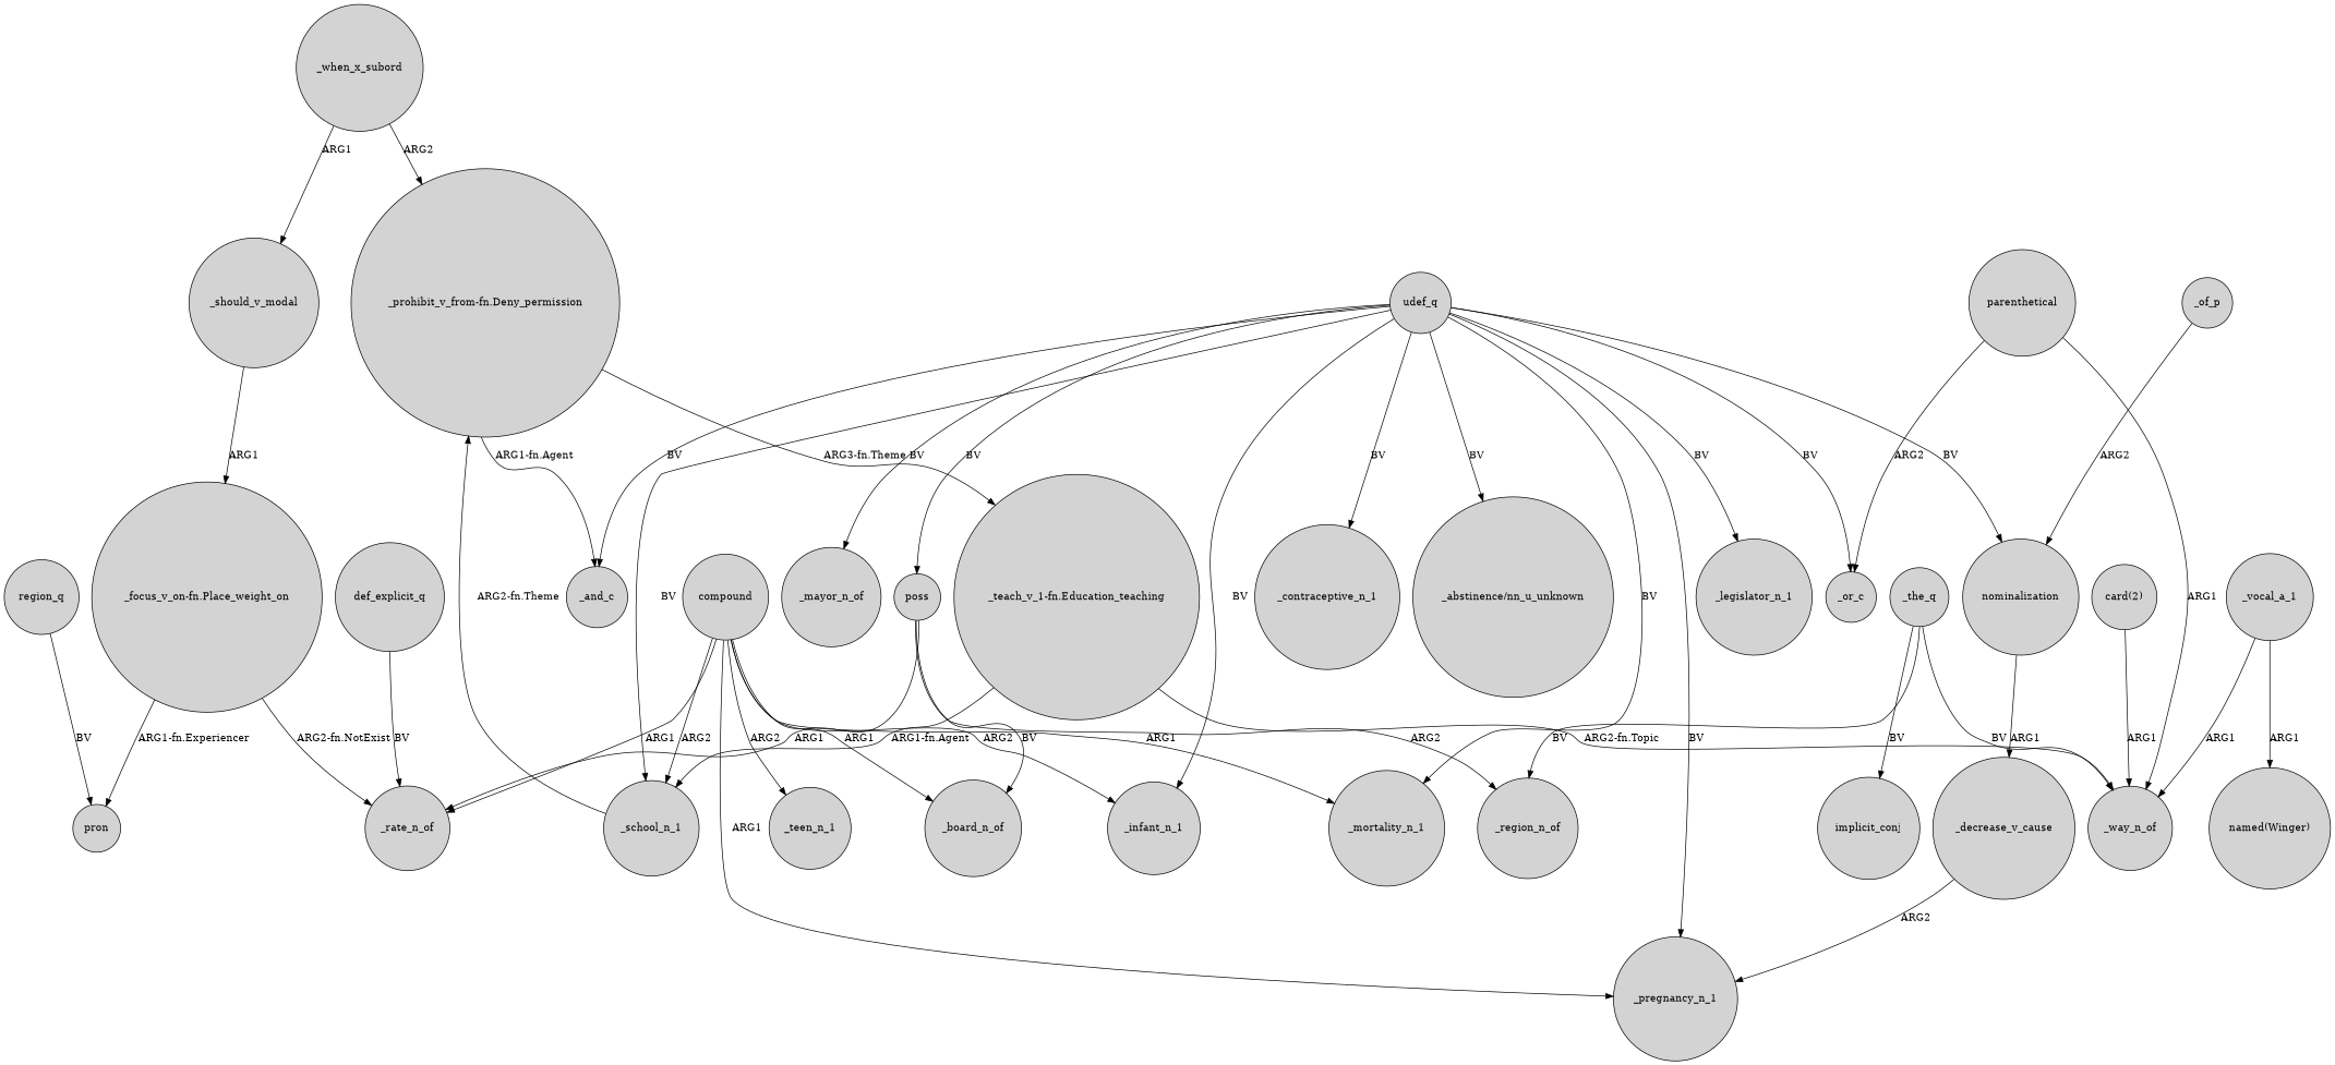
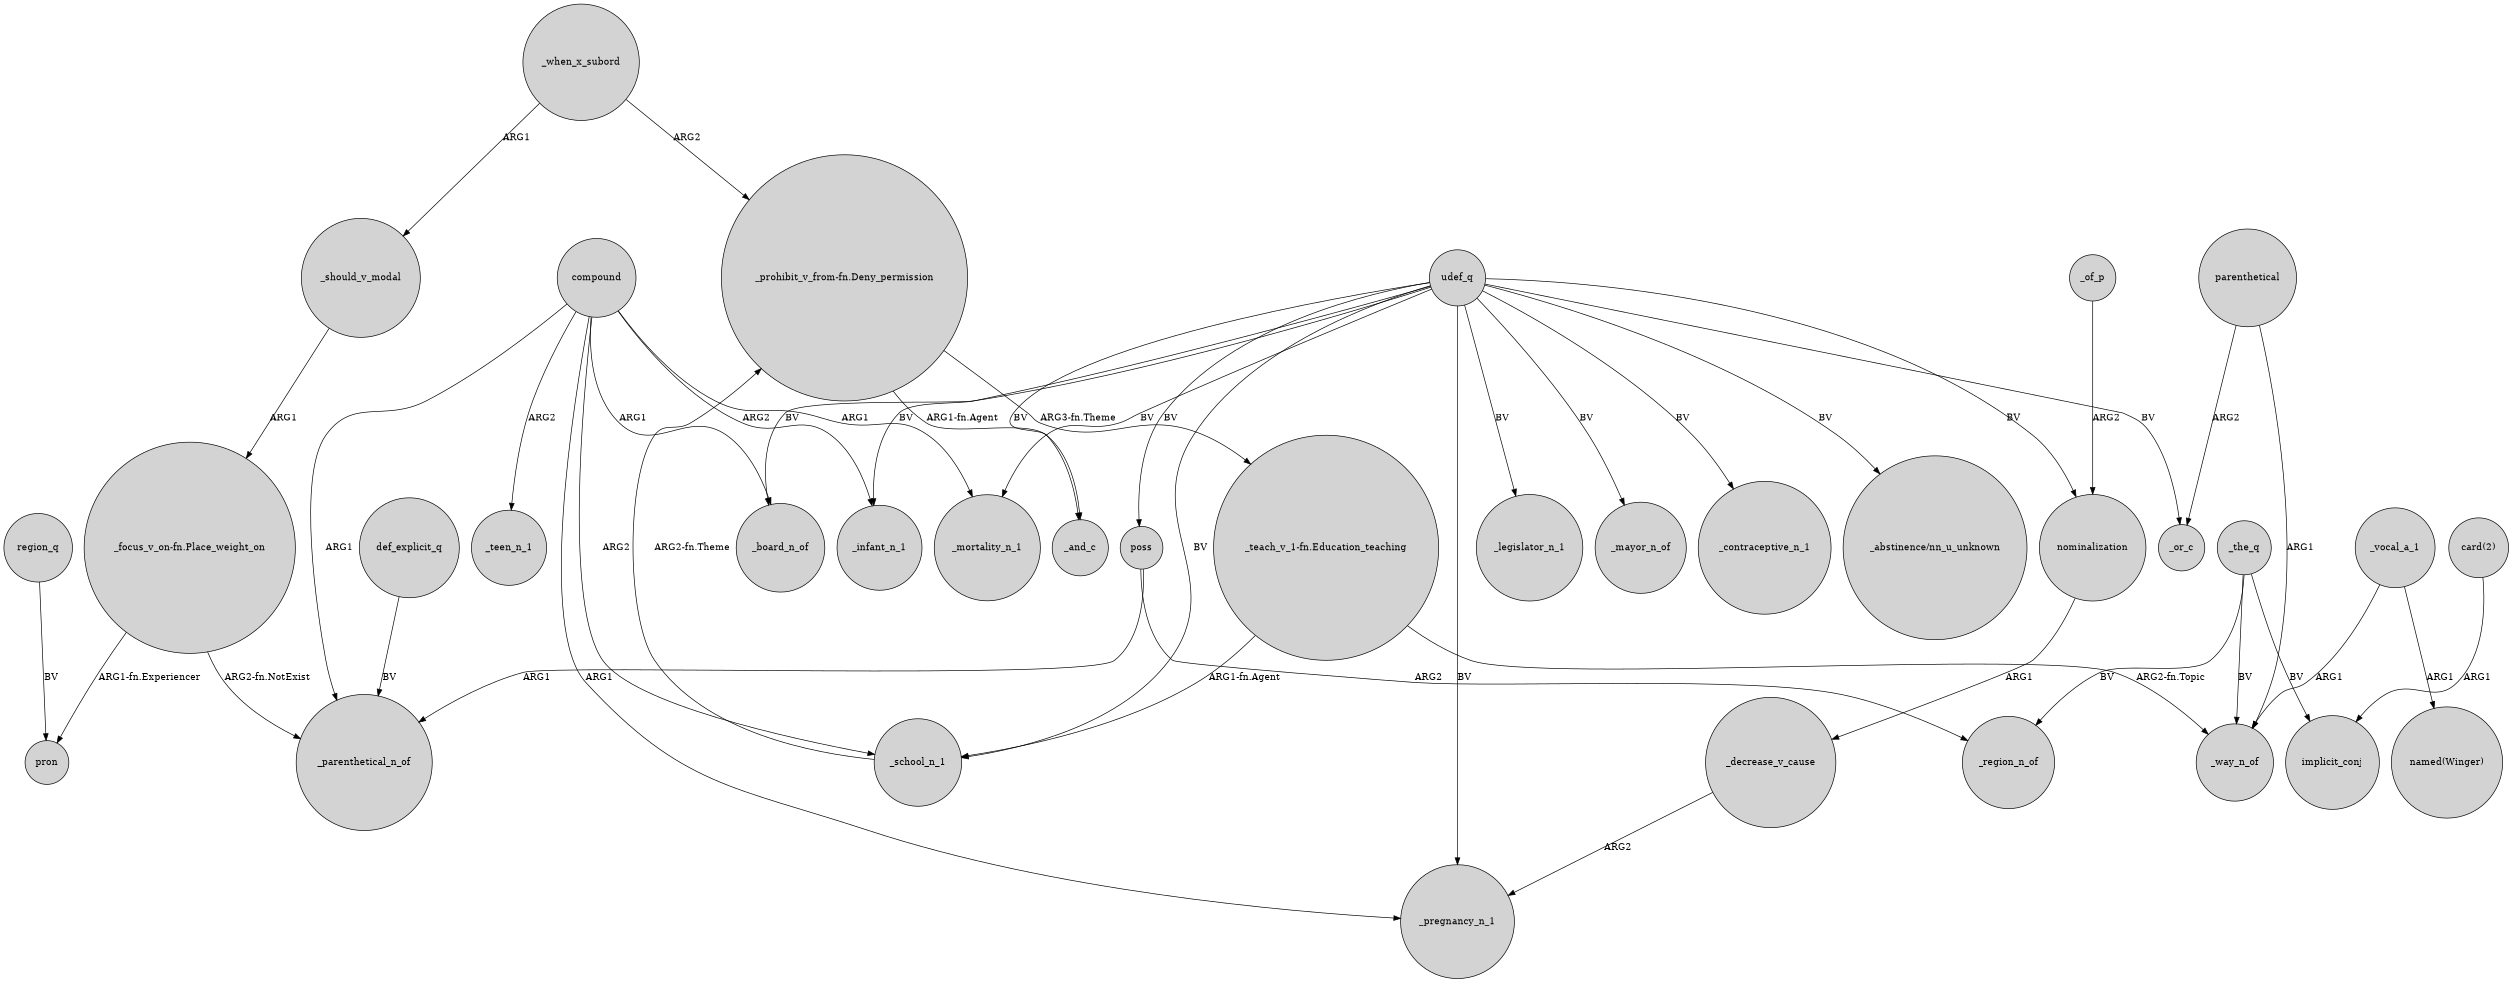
  digraph {
    node [shape=circle style=filled]
    poss
-   _rate_n_of
+   _rate_n_of [label=_parenthetical_n_of]
    _region_n_of
    "card(2)"
    _way_n_of
    _should_v_modal
    "_focus_v_on-fn.Place_weight_on"
    pron
    compound
    _board_n_of
    _pregnancy_n_1
    _teen_n_1
    _infant_n_1
    _mortality_n_1
    _school_n_1
    "_prohibit_v_from-fn.Deny_permission"
    _the_q
    implicit_conj
    def_explicit_q
    udef_q
    _legislator_n_1
    nominalization
    _mayor_n_of
    _or_c
    _and_c
    _contraceptive_n_1
    "_abstinence/nn_u_unknown"
    _decrease_v_cause
    _when_x_subord
    "_teach_v_1-fn.Education_teaching"
    _vocal_a_1
    "named(Winger)"
    n33 [label=region_q]
    parenthetical
    _of_p
    poss -> _rate_n_of [label=ARG1]
    poss -> _region_n_of [label=ARG2]
-   "card(2)" -> _way_n_of [label=ARG1]
+   "card(2)" -> implicit_conj [label=ARG1]
    _should_v_modal -> "_focus_v_on-fn.Place_weight_on" [label=ARG1]
    "_focus_v_on-fn.Place_weight_on" -> _rate_n_of [label="ARG2-fn.NotExist"]
    "_focus_v_on-fn.Place_weight_on" -> pron [label="ARG1-fn.Experiencer"]
    compound -> _rate_n_of [label=ARG1]
    compound -> _board_n_of [label=ARG1]
    compound -> _pregnancy_n_1 [label=ARG1]
    compound -> _teen_n_1 [label=ARG2]
    compound -> _infant_n_1 [label=ARG2]
    compound -> _mortality_n_1 [label=ARG1]
    compound -> _school_n_1 [label=ARG2]
    _school_n_1 -> "_prohibit_v_from-fn.Deny_permission" [label="ARG2-fn.Theme"]
    "_prohibit_v_from-fn.Deny_permission" -> _and_c [label="ARG1-fn.Agent"]
    "_prohibit_v_from-fn.Deny_permission" -> "_teach_v_1-fn.Education_teaching" [label="ARG3-fn.Theme"]
    _the_q -> _region_n_of [label=BV]
    _the_q -> _way_n_of [label=BV]
    _the_q -> implicit_conj [label=BV]
    def_explicit_q -> _rate_n_of [label=BV]
    udef_q -> poss [label=BV]
-   poss -> _board_n_of [label=BV]
+   udef_q -> _board_n_of [label=BV]
    udef_q -> _pregnancy_n_1 [label=BV]
    udef_q -> _infant_n_1 [label=BV]
    udef_q -> _mortality_n_1 [label=BV]
    udef_q -> _school_n_1 [label=BV]
    udef_q -> _legislator_n_1 [label=BV]
    udef_q -> nominalization [label=BV]
    udef_q -> _mayor_n_of [label=BV]
    udef_q -> _or_c [label=BV]
    udef_q -> _and_c [label=BV]
    udef_q -> _contraceptive_n_1 [label=BV]
    udef_q -> "_abstinence/nn_u_unknown" [label=BV]
    nominalization -> _decrease_v_cause [label=ARG1]
    _decrease_v_cause -> _pregnancy_n_1 [label=ARG2]
    _when_x_subord -> _should_v_modal [label=ARG1]
    _when_x_subord -> "_prohibit_v_from-fn.Deny_permission" [label=ARG2]
    "_teach_v_1-fn.Education_teaching" -> _way_n_of [label="ARG2-fn.Topic"]
    "_teach_v_1-fn.Education_teaching" -> _school_n_1 [label="ARG1-fn.Agent"]
    _vocal_a_1 -> _way_n_of [label=ARG1]
    _vocal_a_1 -> "named(Winger)" [label=ARG1]
    n33 -> pron [label=BV]
    parenthetical -> _way_n_of [label=ARG1]
    parenthetical -> _or_c [label=ARG2]
    _of_p -> nominalization [label=ARG2]
  }
